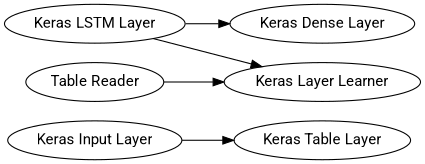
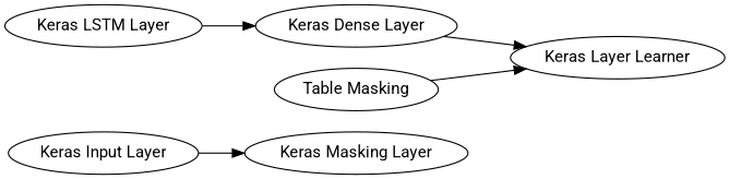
  digraph {
    fontname=Roboto
    rankdir=LR
    node [fontname=Roboto]
    edge [fontname=Roboto]
    n1 [label="Keras Input Layer"]
-   n2 [label="Keras Table Layer"]
+   n2 [label="Keras Masking Layer"]
    n3 [label="Keras LSTM Layer"]
    n4 [label="Keras Dense Layer"]
    n5 [label="Keras Layer Learner"]
-   n6 [label="Table Reader"]
+   n6 [label="Table Masking"]
    n1 -> n2
    n3 -> n4
-   n3 -> n5
+   n4 -> n5
    n6 -> n5
  }
